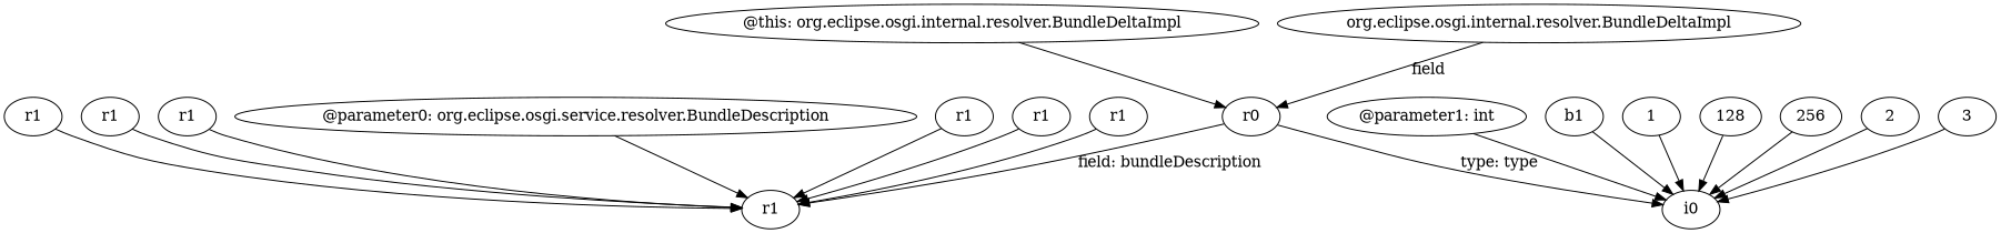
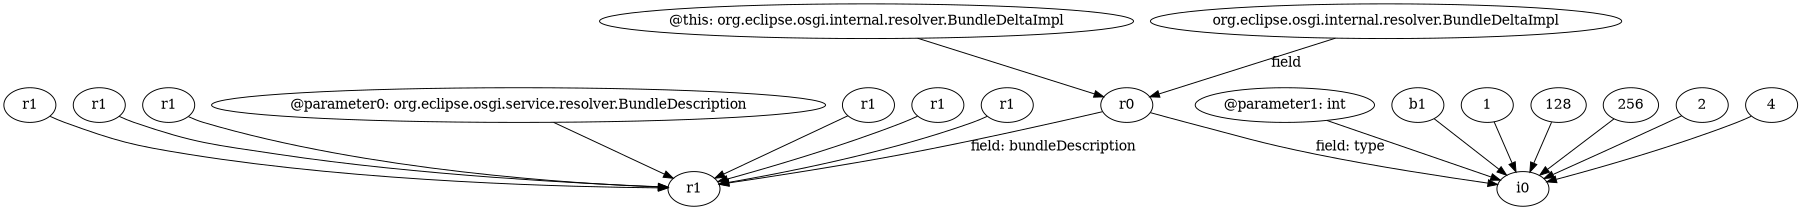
  digraph {
    n1 [label=r1]
    n2 [label=r1]
    n3 [label=r1]
    n4 [label=r1]
    n5 [label="@parameter0: org.eclipse.osgi.service.resolver.BundleDescription"]
    n6 [label=r1]
    n7 [label="@parameter1: int"]
    n8 [label=i0]
    n9 [label=r0]
    n10 [label=r1]
    n11 [label=b1]
    n12 [label=r1]
    n13 [label="@this: org.eclipse.osgi.internal.resolver.BundleDeltaImpl"]
    n14 [label=1]
    n15 [label=128]
    n16 [label=256]
    n17 [label="org.eclipse.osgi.internal.resolver.BundleDeltaImpl"]
    n18 [label=2]
-   n19 [label=3]
+   n19 [label=4]
    n1 -> n2
    n3 -> n2
    n4 -> n2
    n5 -> n2
    n6 -> n2
    n7 -> n8
    n9 -> n2 [label="field: bundleDescription"]
-   n9 -> n8 [label="type: type"]
+   n9 -> n8 [label="field: type"]
    n10 -> n2
    n11 -> n8
    n12 -> n2
    n13 -> n9
    n14 -> n8
    n15 -> n8
    n16 -> n8
    n17 -> n9 [label=field]
    n18 -> n8
    n19 -> n8
  }
